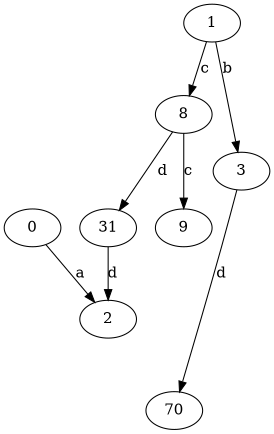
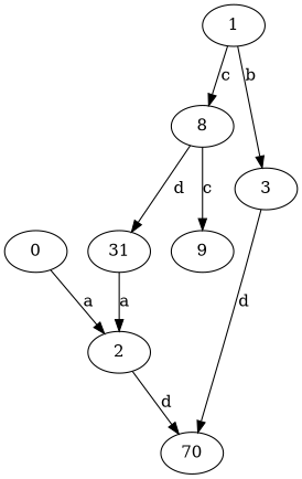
  strict digraph {
    n1 [label=70]
    2
    3
    0
    1
    8
    9
    n8 [label=31]
+   2 -> n1 [label=d]
    3 -> n1 [label=d]
    0 -> 2 [label=a]
    1 -> 3 [label=b]
    1 -> 8 [label=c]
    8 -> 9 [label=c]
    8 -> n8 [label=d]
-   n8 -> 2 [label=d]
+   n8 -> 2 [label=a]
  }
